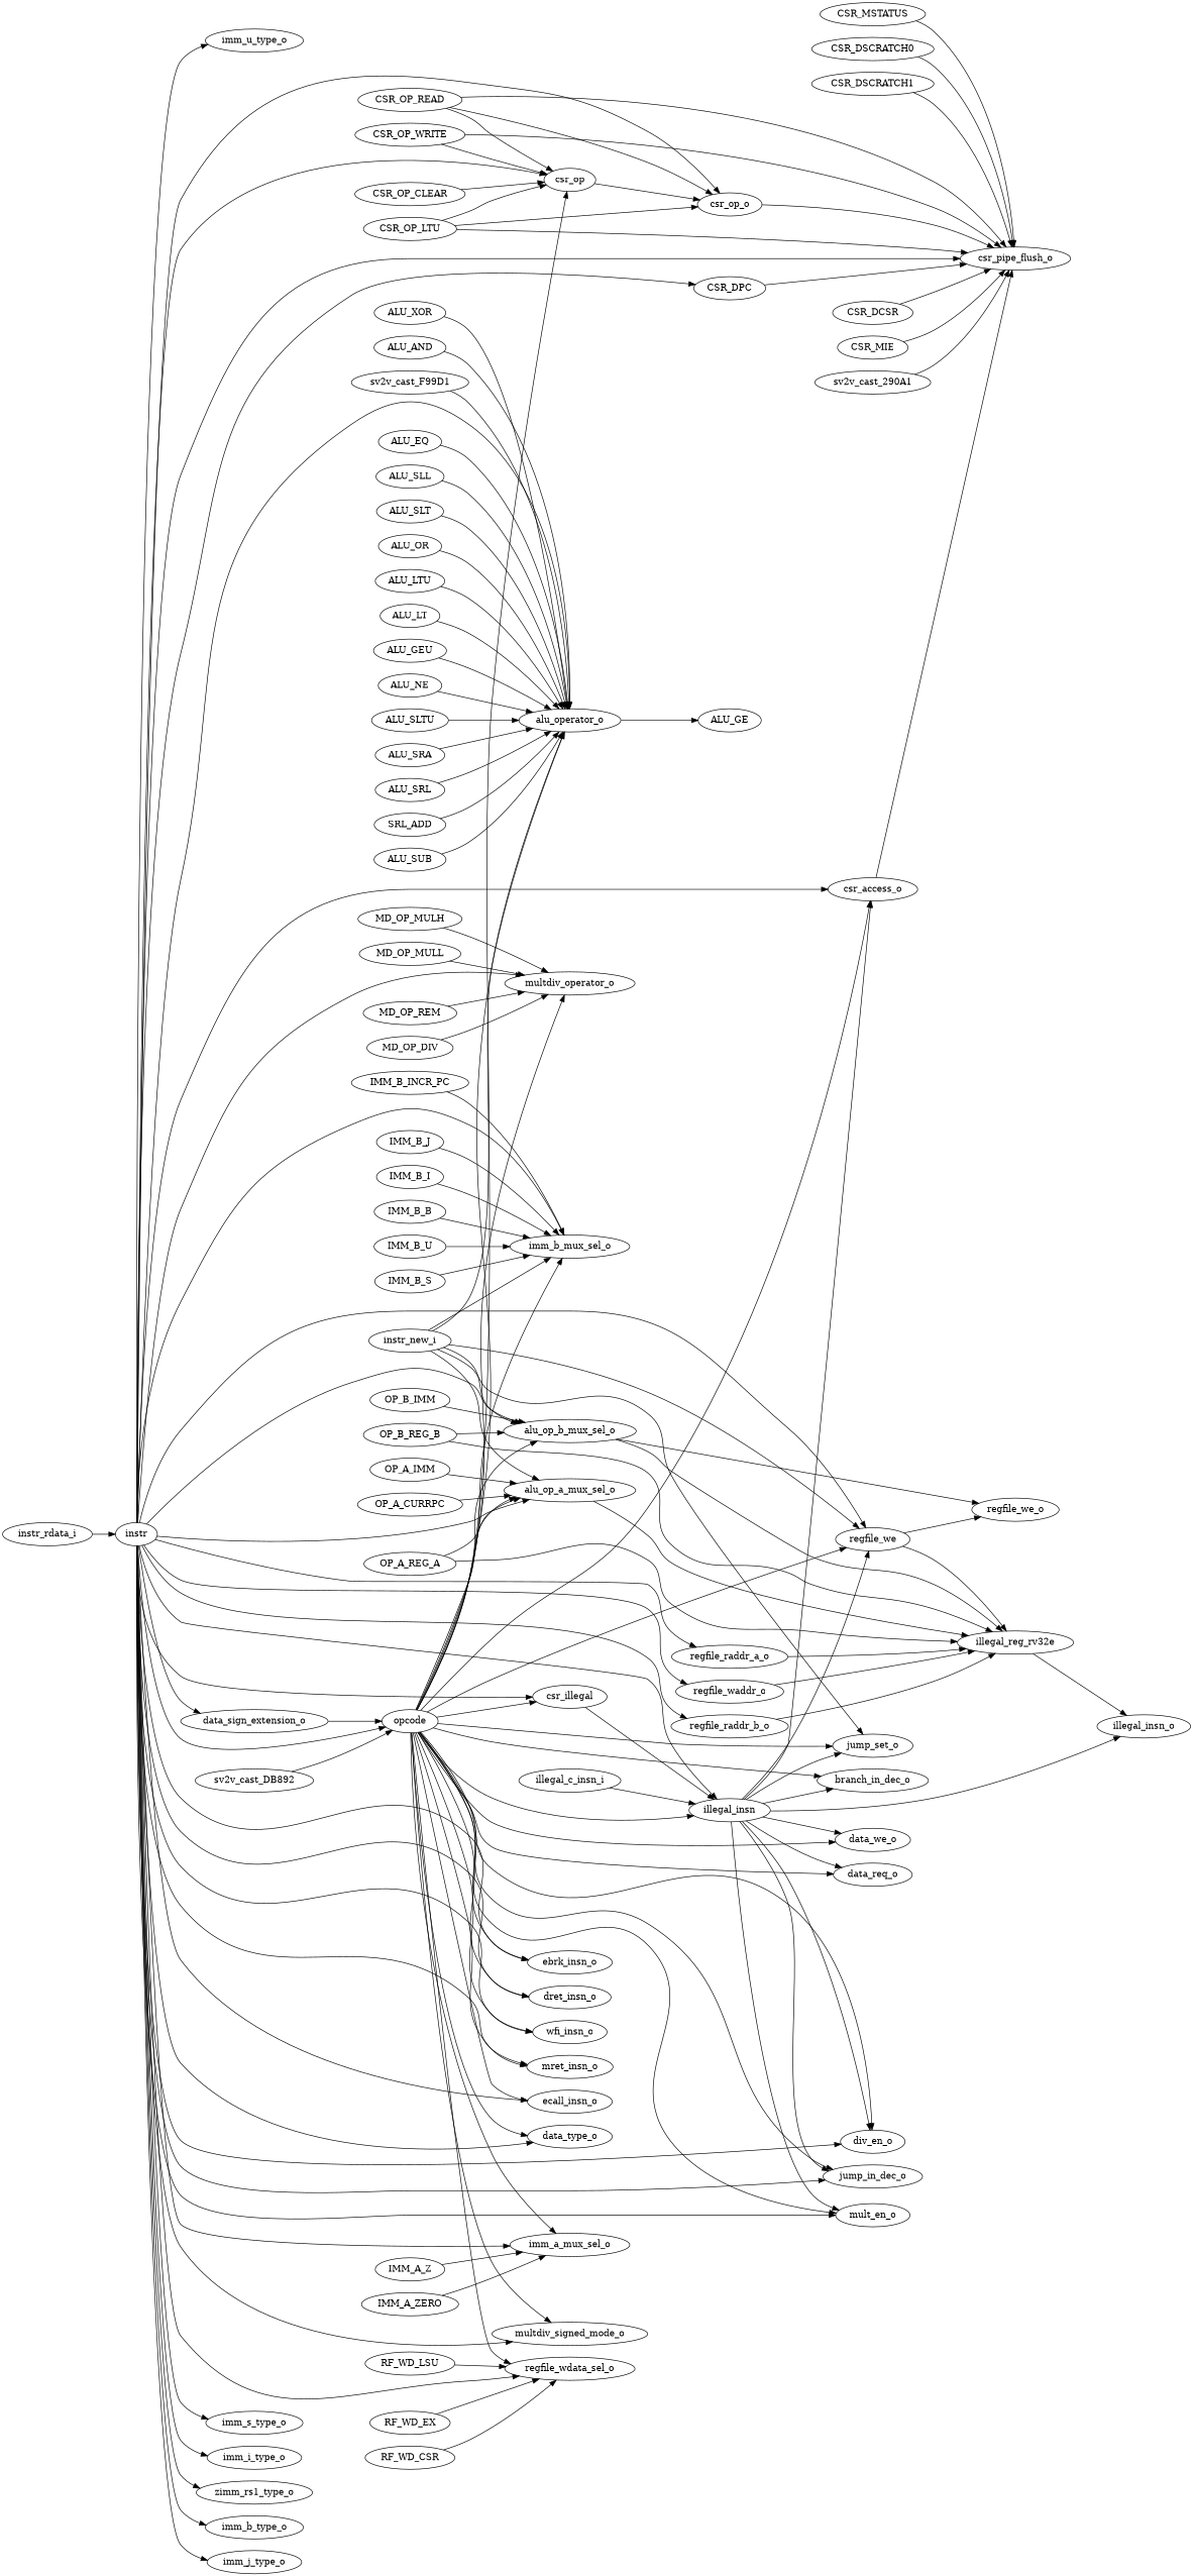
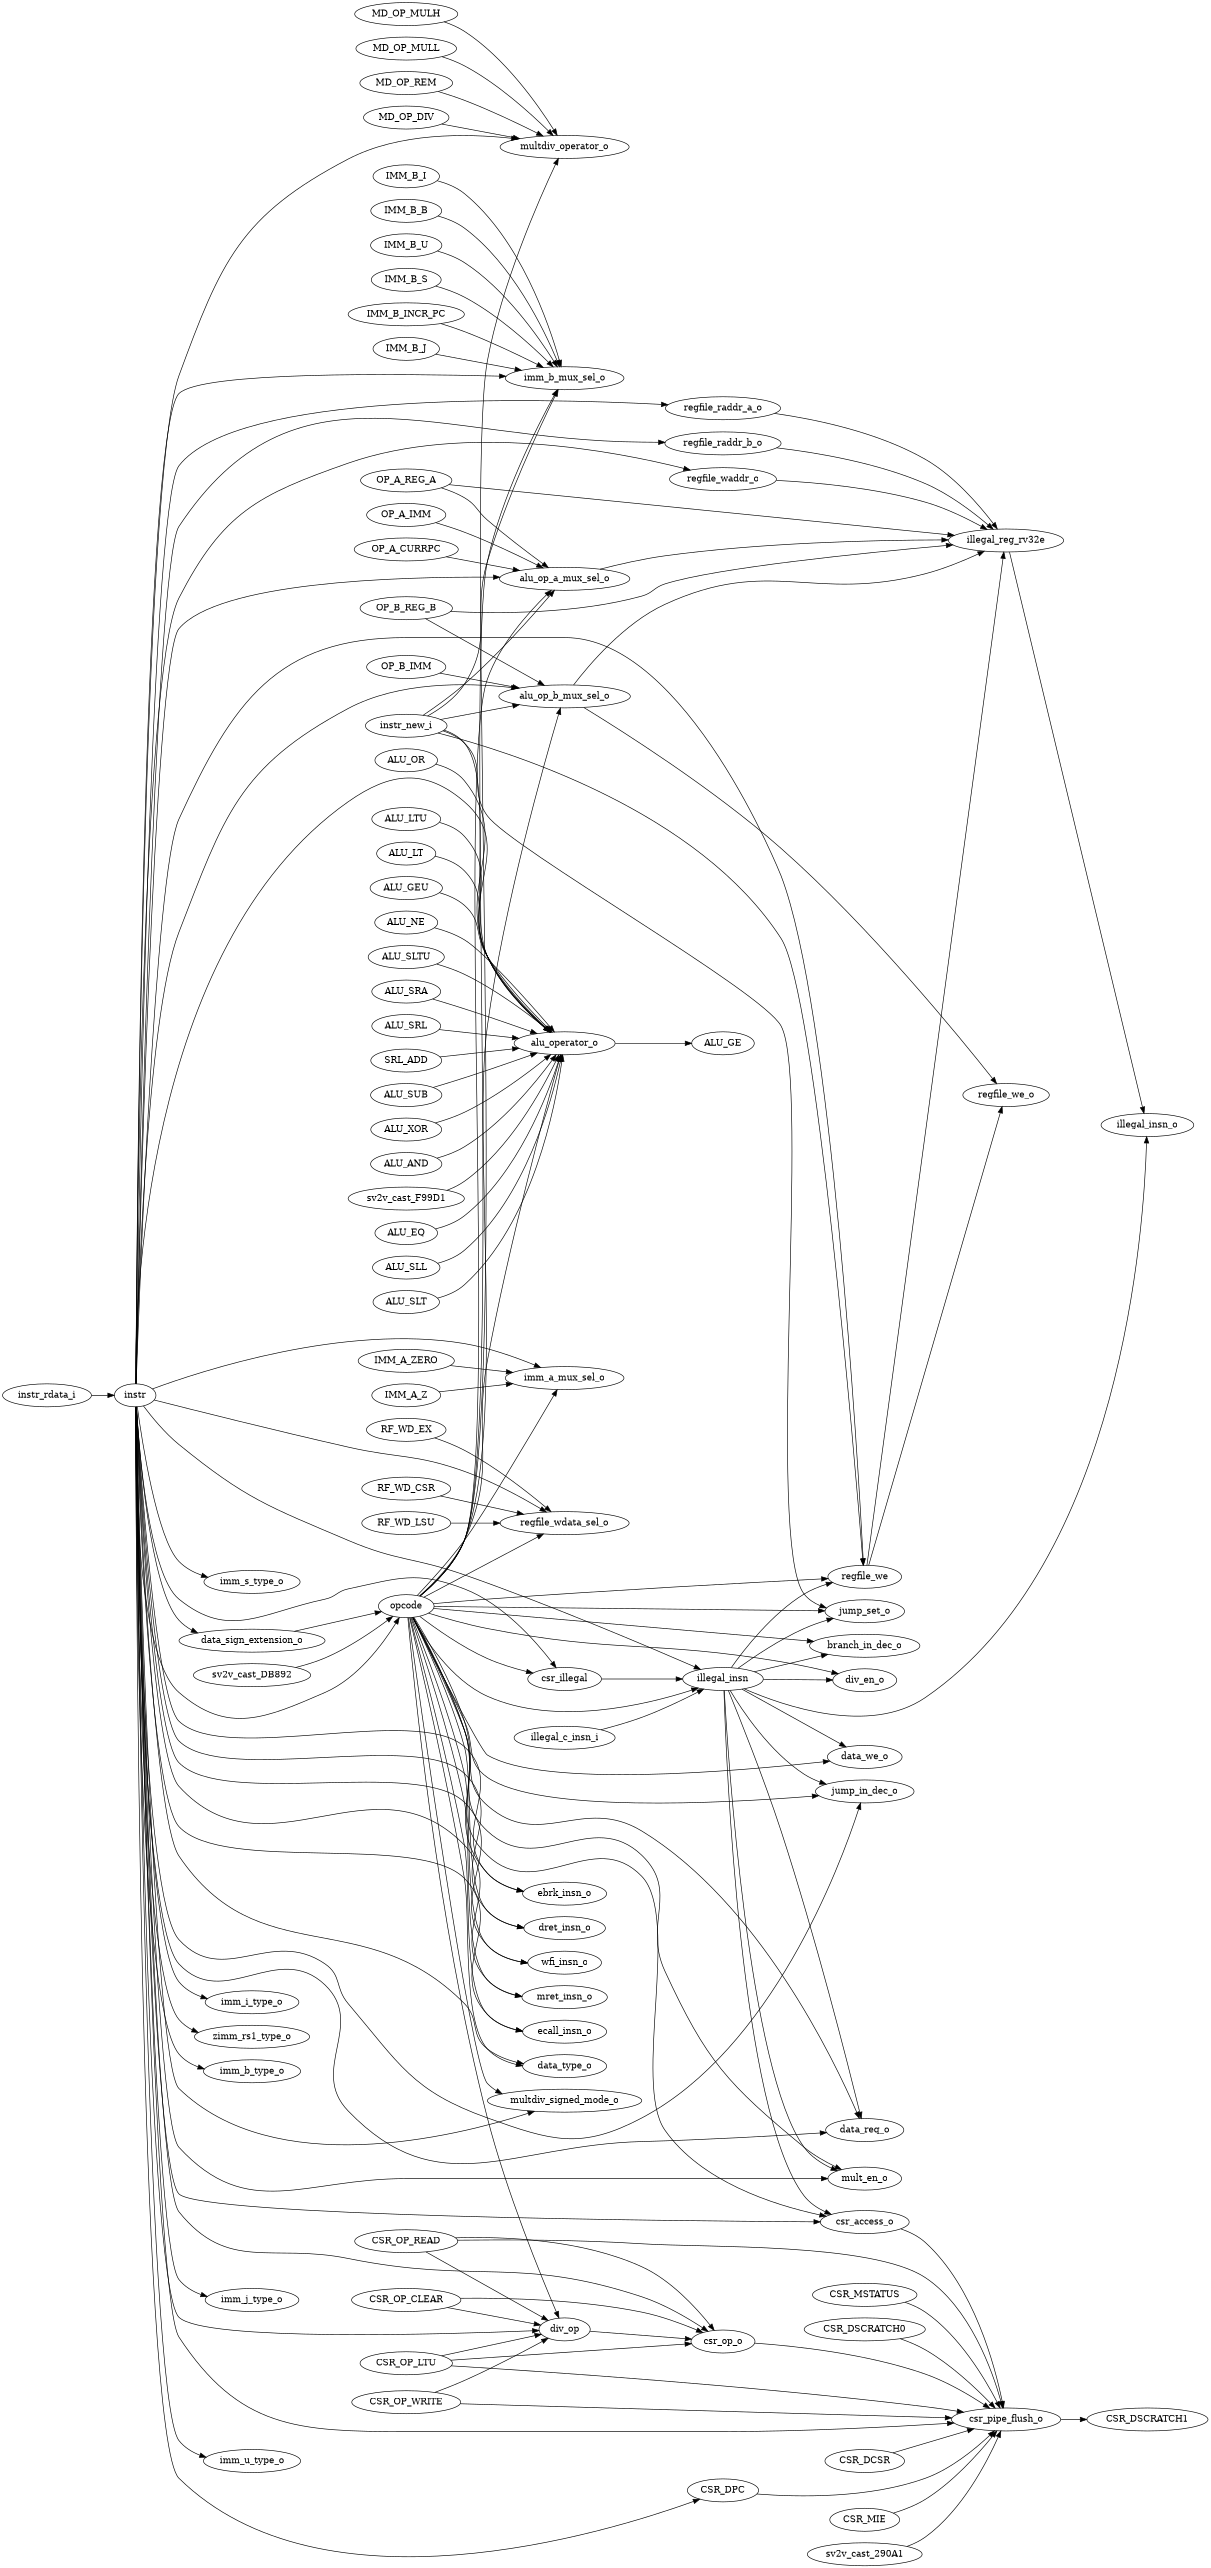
  strict digraph {
    rankdir=LR
    edge [weight=1.0]
    CSR_OP_CLEAR
-   csr_op
+   csr_op [label=div_op]
    csr_op_o
    csr_pipe_flush_o
    sv2v_cast_F99D1
    alu_operator_o
    ALU_GE
    MD_OP_MULH
    multdiv_operator_o
    MD_OP_MULL
    IMM_B_INCR_PC
    imm_b_mux_sel_o
    instr
    div_en_o
    imm_s_type_o
    ebrk_insn_o
    alu_op_a_mux_sel_o
    dret_insn_o
    csr_illegal
    wfi_insn_o
    data_sign_extension_o
    regfile_waddr_o
    alu_op_b_mux_sel_o
    opcode
    csr_access_o
    jump_in_dec_o
    regfile_we
    imm_i_type_o
    zimm_rs1_type_o
    imm_b_type_o
    regfile_raddr_a_o
    mret_insn_o
    imm_a_mux_sel_o
    illegal_insn
    imm_j_type_o
    ecall_insn_o
    data_type_o
    imm_u_type_o
    regfile_wdata_sel_o
    regfile_raddr_b_o
    multdiv_signed_mode_o
    mult_en_o
    CSR_DPC
    illegal_reg_rv32e
    regfile_we_o
    jump_set_o
    data_we_o
    data_req_o
    branch_in_dec_o
    illegal_insn_o
    IMM_A_ZERO
    ALU_EQ
    CSR_OP_READ
    OP_B_REG_B
    ALU_SLL
    ALU_SLT
    IMM_B_J
    IMM_B_I
    ALU_OR
    IMM_B_B
    MD_OP_REM
    IMM_B_U
    IMM_B_S
    RF_WD_CSR
    instr_new_i
    ALU_LTU
    ALU_LT
    ALU_GEU
    ALU_NE
    ALU_SLTU
    ALU_SRA
    ALU_SRL
    CSR_DCSR
    CSR_MIE
    sv2v_cast_DB892
    n76 [label=SRL_ADD]
    RF_WD_LSU
    sv2v_cast_290A1
    OP_A_IMM
    OP_A_CURRPC
    ALU_SUB
    illegal_c_insn_i
    RF_WD_EX
    CSR_OP_WRITE
    ALU_XOR
    OP_A_REG_A
    OP_B_IMM
    MD_OP_DIV
    ALU_AND
    IMM_A_Z
    instr_rdata_i
    CSR_MSTATUS
    CSR_DSCRATCH0
    CSR_DSCRATCH1
    n95 [label=CSR_OP_LTU]
    CSR_OP_CLEAR -> csr_op
+   CSR_OP_CLEAR -> csr_op_o
    csr_op -> csr_op_o [weight=3.0]
    csr_op_o -> csr_pipe_flush_o [weight=5.0]
    sv2v_cast_F99D1 -> alu_operator_o
    alu_operator_o -> ALU_GE
    MD_OP_MULH -> multdiv_operator_o [weight=3.0]
    MD_OP_MULL -> multdiv_operator_o [weight=2.0]
    IMM_B_INCR_PC -> imm_b_mux_sel_o [weight=3.0]
    instr -> csr_op [weight=6.0]
    instr -> csr_op_o
    instr -> csr_pipe_flush_o [weight=6.0]
    instr -> alu_operator_o [weight=75.0]
    instr -> multdiv_operator_o [weight=24.0]
    instr -> imm_b_mux_sel_o [weight=8.0]
-   instr -> div_en_o [weight=12.0]
+   instr -> data_req_o [weight=12.0]
    instr -> imm_s_type_o
    instr -> ebrk_insn_o [weight=2.0]
    instr -> alu_op_a_mux_sel_o [weight=13.0]
    instr -> dret_insn_o [weight=2.0]
    instr -> csr_illegal [weight=2.0]
    instr -> wfi_insn_o [weight=2.0]
    instr -> data_sign_extension_o
    instr -> regfile_waddr_o
    instr -> alu_op_b_mux_sel_o [weight=16.0]
    instr -> opcode
    instr -> csr_access_o [weight=6.0]
    instr -> jump_in_dec_o
    instr -> regfile_we [weight=8.0]
    instr -> imm_i_type_o
    instr -> zimm_rs1_type_o
    instr -> imm_b_type_o
    instr -> regfile_raddr_a_o
    instr -> mret_insn_o [weight=2.0]
    instr -> imm_a_mux_sel_o [weight=6.0]
    instr -> illegal_insn [weight=52.0]
    instr -> imm_j_type_o
    instr -> ecall_insn_o [weight=2.0]
    instr -> data_type_o [weight=6.0]
    instr -> imm_u_type_o
    instr -> regfile_wdata_sel_o [weight=6.0]
    instr -> regfile_raddr_b_o
    instr -> multdiv_signed_mode_o [weight=24.0]
    instr -> mult_en_o [weight=12.0]
    instr -> CSR_DPC
    alu_op_a_mux_sel_o -> illegal_reg_rv32e
    csr_illegal -> illegal_insn
    data_sign_extension_o -> opcode [weight=4.0]
    regfile_waddr_o -> illegal_reg_rv32e
    alu_op_b_mux_sel_o -> illegal_reg_rv32e
    alu_op_b_mux_sel_o -> regfile_we_o
    opcode -> csr_op [weight=3.0]
    opcode -> alu_operator_o [weight=53.0]
    opcode -> multdiv_operator_o [weight=8.0]
    opcode -> imm_b_mux_sel_o [weight=30.0]
    opcode -> div_en_o [weight=4.0]
    opcode -> ebrk_insn_o
    opcode -> alu_op_a_mux_sel_o [weight=60.0]
    opcode -> dret_insn_o
    opcode -> csr_illegal
    opcode -> wfi_insn_o
    opcode -> alu_op_b_mux_sel_o [weight=65.0]
    opcode -> csr_access_o [weight=6.0]
    opcode -> jump_in_dec_o [weight=6.0]
    opcode -> regfile_we [weight=50.0]
    opcode -> mret_insn_o
    opcode -> imm_a_mux_sel_o [weight=7.0]
    opcode -> illegal_insn [weight=28.0]
    opcode -> ecall_insn_o
    opcode -> data_type_o [weight=10.0]
    opcode -> regfile_wdata_sel_o [weight=10.0]
    opcode -> multdiv_signed_mode_o [weight=8.0]
    opcode -> mult_en_o [weight=4.0]
    opcode -> jump_set_o [weight=3.0]
    opcode -> data_we_o [weight=6.0]
    opcode -> data_req_o [weight=10.0]
    opcode -> branch_in_dec_o [weight=9.0]
    csr_access_o -> csr_pipe_flush_o [weight=3.0]
    regfile_we -> illegal_reg_rv32e
    regfile_we -> regfile_we_o
    regfile_raddr_a_o -> illegal_reg_rv32e
    illegal_insn -> div_en_o
    illegal_insn -> csr_access_o
    illegal_insn -> jump_in_dec_o
    illegal_insn -> regfile_we
    illegal_insn -> mult_en_o
    illegal_insn -> jump_set_o
    illegal_insn -> data_we_o
    illegal_insn -> data_req_o
    illegal_insn -> branch_in_dec_o
    illegal_insn -> illegal_insn_o
    regfile_raddr_b_o -> illegal_reg_rv32e
    CSR_DPC -> csr_pipe_flush_o
    illegal_reg_rv32e -> illegal_insn_o
    IMM_A_ZERO -> imm_a_mux_sel_o [weight=2.0]
    ALU_EQ -> alu_operator_o
    CSR_OP_READ -> csr_op
    CSR_OP_READ -> csr_op_o
    CSR_OP_READ -> csr_pipe_flush_o
    OP_B_REG_B -> alu_op_b_mux_sel_o [weight=22.0]
    OP_B_REG_B -> illegal_reg_rv32e
    ALU_SLL -> alu_operator_o [weight=2.0]
    ALU_SLT -> alu_operator_o [weight=2.0]
    IMM_B_J -> imm_b_mux_sel_o
    IMM_B_I -> imm_b_mux_sel_o [weight=23.0]
    ALU_OR -> alu_operator_o [weight=2.0]
    IMM_B_B -> imm_b_mux_sel_o
    MD_OP_REM -> multdiv_operator_o [weight=2.0]
    IMM_B_U -> imm_b_mux_sel_o [weight=2.0]
    IMM_B_S -> imm_b_mux_sel_o
    RF_WD_CSR -> regfile_wdata_sel_o
    instr_new_i -> alu_operator_o [weight=5.0]
    instr_new_i -> imm_b_mux_sel_o [weight=5.0]
    instr_new_i -> alu_op_a_mux_sel_o [weight=6.0]
    instr_new_i -> alu_op_b_mux_sel_o [weight=6.0]
    instr_new_i -> regfile_we [weight=5.0]
    instr_new_i -> jump_set_o [weight=3.0]
    ALU_LTU -> alu_operator_o
    ALU_LT -> alu_operator_o
    ALU_GEU -> alu_operator_o
    ALU_NE -> alu_operator_o
    ALU_SLTU -> alu_operator_o [weight=3.0]
    ALU_SRA -> alu_operator_o [weight=2.0]
    ALU_SRL -> alu_operator_o [weight=2.0]
    CSR_DCSR -> csr_pipe_flush_o
    CSR_MIE -> csr_pipe_flush_o
    sv2v_cast_DB892 -> opcode
    n76 -> alu_operator_o [weight=29.0]
    RF_WD_LSU -> regfile_wdata_sel_o
    sv2v_cast_290A1 -> csr_pipe_flush_o [weight=6.0]
    OP_A_IMM -> alu_op_a_mux_sel_o [weight=3.0]
    OP_A_CURRPC -> alu_op_a_mux_sel_o [weight=6.0]
    ALU_SUB -> alu_operator_o
    illegal_c_insn_i -> illegal_insn
    RF_WD_EX -> regfile_wdata_sel_o
    CSR_OP_WRITE -> csr_op
    CSR_OP_WRITE -> csr_pipe_flush_o [weight=2.0]
    ALU_XOR -> alu_operator_o [weight=2.0]
    OP_A_REG_A -> alu_op_a_mux_sel_o [weight=47.0]
    OP_A_REG_A -> illegal_reg_rv32e
    OP_B_IMM -> alu_op_b_mux_sel_o [weight=39.0]
    MD_OP_DIV -> multdiv_operator_o [weight=2.0]
    ALU_AND -> alu_operator_o [weight=2.0]
    IMM_A_Z -> imm_a_mux_sel_o
    instr_rdata_i -> instr
    CSR_MSTATUS -> csr_pipe_flush_o
    CSR_DSCRATCH0 -> csr_pipe_flush_o
-   CSR_DSCRATCH1 -> csr_pipe_flush_o
+   csr_pipe_flush_o -> CSR_DSCRATCH1
    n95 -> csr_op
    n95 -> csr_op_o
    n95 -> csr_pipe_flush_o [weight=2.0]
  }
